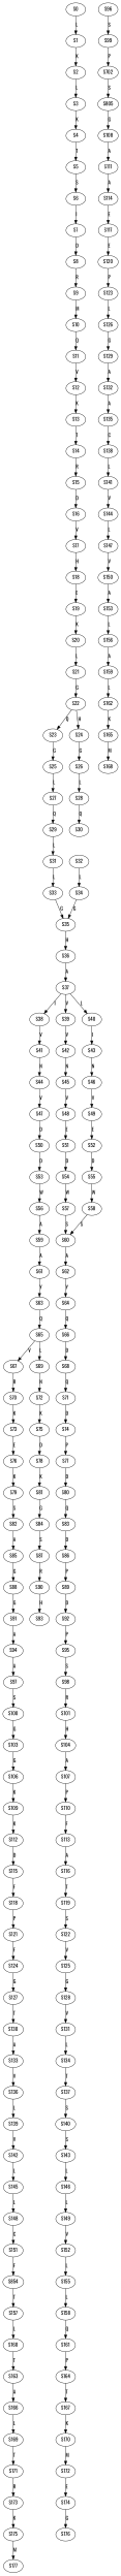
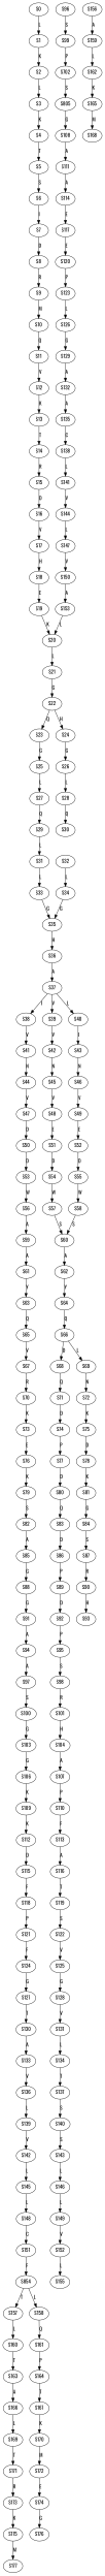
  strict digraph {
    fontname=Oswald
    node [fontname=Oswald]
    edge [fontname=Oswald]
    S0
    S1
    S2
    S3
    S4
    S5
    S6
    S7
    S8
    S9
    S10
    S11
    S12
    S13
    S14
    S15
    S16
    S17
    S18
    S19
    S20
    S21
    S22
    S23
    S24
    S25
    S26
    S27
    S28
    S29
    S30
    S31
    S33
    S32
    S34
    S35
    S36
    S37
    S38
    S39
    S40
    S41
    S42
    S43
    S44
    S45
    S46
    S47
    S48
    S49
    S50
    S51
    S52
    S53
    S54
    S55
    S56
    S57
    S58
    S59
    S60
    S61
    S62
    S63
    S64
    S65
    S66
    S67
    S68
    S69
    S70
    S71
    S72
    S73
    S74
    S75
    S76
    S77
    S78
    S79
    S80
    S81
    S82
    S83
    S84
    S85
    S86
    S87
    S88
    S89
    S90
    S91
    S92
    S93
    S94
    S95
    S97
    S98
    S96
    S99
    S100
    S101
    n103 [label=S702]
    S103
    S104
    n106 [label=S805]
    S106
    S107
    S108
    S109
    S110
    S111
    S112
    S113
    S114
    S115
    S116
    S117
    S118
    S119
    S120
    S121
    S122
    S123
    S124
    S125
    S126
    S127
    S128
    S129
    S130
    S131
    S132
    S133
    S134
    S135
    S136
    S137
    S138
    S139
    S140
    S141
    S142
    S143
    S144
    S145
    S146
    S147
    S148
    S149
    S150
    S151
    S152
    S153
    n155 [label=S854]
    S155
    S156
    S157
    S158
    S159
    S160
    S161
    S162
    S163
    S164
    S165
    S166
    S167
    S168
    S169
    S170
    S171
    S172
    S173
    S174
    S175
    S176
    S177
    S0 -> S1 [label=L]
    S1 -> S2 [label=K]
    S2 -> S3 [label=L]
    S3 -> S4 [label=K]
    S4 -> S5 [label=T]
    S5 -> S6 [label=S]
    S6 -> S7 [label=I]
    S7 -> S8 [label=D]
    S8 -> S9 [label=R]
    S9 -> S10 [label=M]
    S10 -> S11 [label=Q]
    S11 -> S12 [label=V]
    S12 -> S13 [label=K]
    S13 -> S14 [label=T]
    S14 -> S15 [label=R]
    S15 -> S16 [label=D]
    S16 -> S17 [label=V]
    S17 -> S18 [label=H]
    S18 -> S19 [label=E]
    S19 -> S20 [label=K]
    S20 -> S21 [label=L]
    S21 -> S22 [label=G]
    S22 -> S23 [label=Q]
    S22 -> S24 [label=H]
    S23 -> S25 [label=G]
    S24 -> S26 [label=G]
    S25 -> S27 [label=L]
    S26 -> S28 [label=L]
    S27 -> S29 [label=Q]
    S28 -> S30 [label=Q]
    S29 -> S31 [label=L]
    S31 -> S33 [label=L]
    S33 -> S35 [label=G]
    S32 -> S34 [label=L]
    S34 -> S35 [label=G]
    S35 -> S36 [label=H]
    S36 -> S37 [label=A]
    S37 -> S38 [label=I]
    S37 -> S39 [label=V]
    S37 -> S40 [label=L]
    S38 -> S41 [label=V]
    S39 -> S42 [label=V]
    S40 -> S43 [label=I]
    S41 -> S44 [label=N]
    S42 -> S45 [label=N]
    S43 -> S46 [label=N]
    S44 -> S47 [label=V]
    S45 -> S48 [label=V]
    S46 -> S49 [label=V]
    S47 -> S50 [label=D]
    S48 -> S51 [label=E]
    S49 -> S52 [label=E]
    S50 -> S53 [label=D]
    S51 -> S54 [label=D]
    S52 -> S55 [label=D]
    S53 -> S56 [label=W]
    S54 -> S57 [label=W]
    S55 -> S58 [label=W]
    S56 -> S59 [label=A]
    S57 -> S60 [label=S]
    S58 -> S60 [label=S]
    S59 -> S61 [label=A]
    S60 -> S62 [label=A]
    S61 -> S63 [label=Y]
    S62 -> S64 [label=Y]
    S63 -> S65 [label=Q]
    S64 -> S66 [label=Q]
    S65 -> S67 [label=V]
    S66 -> S68 [label=D]
-   S65 -> S69 [label=L]
+   S66 -> S69 [label=L]
    S67 -> S70 [label=R]
    S68 -> S71 [label=Q]
    S69 -> S72 [label=N]
    S70 -> S73 [label=K]
    S71 -> S74 [label=D]
    S72 -> S75 [label=K]
    S73 -> S76 [label=E]
    S74 -> S77 [label=P]
    S75 -> S78 [label=D]
    S76 -> S79 [label=K]
    S77 -> S80 [label=D]
    S78 -> S81 [label=K]
    S79 -> S82 [label=S]
    S80 -> S83 [label=Q]
    S81 -> S84 [label=G]
    S82 -> S85 [label=A]
    S83 -> S86 [label=D]
    S84 -> S87 [label=S]
    S85 -> S88 [label=G]
    S86 -> S89 [label=P]
    S87 -> S90 [label=R]
    S88 -> S91 [label=G]
    S89 -> S92 [label=D]
    S90 -> S93 [label=H]
    S91 -> S94 [label=A]
    S92 -> S95 [label=P]
    S94 -> S97 [label=A]
    S95 -> S98 [label=S]
    S97 -> S100 [label=S]
    S98 -> S101 [label=R]
    S96 -> S99 [label=S]
    S99 -> n103 [label=P]
    S100 -> S103 [label=G]
    S101 -> S104 [label=H]
    n103 -> n106 [label=S]
    S103 -> S106 [label=G]
    S104 -> S107 [label=A]
    n106 -> S108 [label=G]
    S106 -> S109 [label=K]
    S107 -> S110 [label=P]
    S108 -> S111 [label=A]
    S109 -> S112 [label=K]
    S110 -> S113 [label=F]
    S111 -> S114 [label=A]
    S112 -> S115 [label=D]
    S113 -> S116 [label=A]
    S114 -> S117 [label=E]
    S115 -> S118 [label=F]
    S116 -> S119 [label=T]
    S117 -> S120 [label=E]
    S118 -> S121 [label=P]
    S119 -> S122 [label=S]
    S120 -> S123 [label=P]
    S121 -> S124 [label=F]
    S122 -> S125 [label=V]
    S123 -> S126 [label=L]
    S124 -> S127 [label=G]
    S125 -> S128 [label=G]
    S126 -> S129 [label=G]
    S127 -> S130 [label=T]
    S128 -> S131 [label=V]
    S129 -> S132 [label=A]
    S130 -> S133 [label=A]
    S131 -> S134 [label=L]
    S132 -> S135 [label=A]
    S133 -> S136 [label=V]
    S134 -> S137 [label=T]
    S135 -> S138 [label=C]
    S136 -> S139 [label=L]
    S137 -> S140 [label=S]
    S138 -> S141 [label=L]
    S139 -> S142 [label=V]
    S140 -> S143 [label=S]
    S141 -> S144 [label=V]
    S142 -> S145 [label=L]
    S143 -> S146 [label=L]
    S144 -> S147 [label=L]
    S145 -> S148 [label=L]
    S146 -> S149 [label=L]
    S147 -> S150 [label=V]
    S148 -> S151 [label=C]
    S149 -> S152 [label=V]
    S150 -> S153 [label=A]
    S151 -> n155 [label=F]
    S152 -> S155 [label=L]
-   S153 -> S156 [label=L]
+   S153 -> S20 [label=L]
    n155 -> S157 [label=T]
-   S155 -> S158 [label=L]
+   n155 -> S158 [label=L]
    S156 -> S159 [label=A]
    S157 -> S160 [label=L]
    S158 -> S161 [label=Q]
    S159 -> S162 [label=L]
    S160 -> S163 [label=T]
    S161 -> S164 [label=P]
    S162 -> S165 [label=K]
    S163 -> S166 [label=A]
    S164 -> S167 [label=T]
    S165 -> S168 [label=M]
    S166 -> S169 [label=L]
    S167 -> S170 [label=K]
    S169 -> S171 [label=T]
    S170 -> S172 [label=M]
    S171 -> S173 [label=R]
    S172 -> S174 [label=E]
    S173 -> S175 [label=K]
    S174 -> S176 [label=G]
    S175 -> S177 [label=M]
  }
